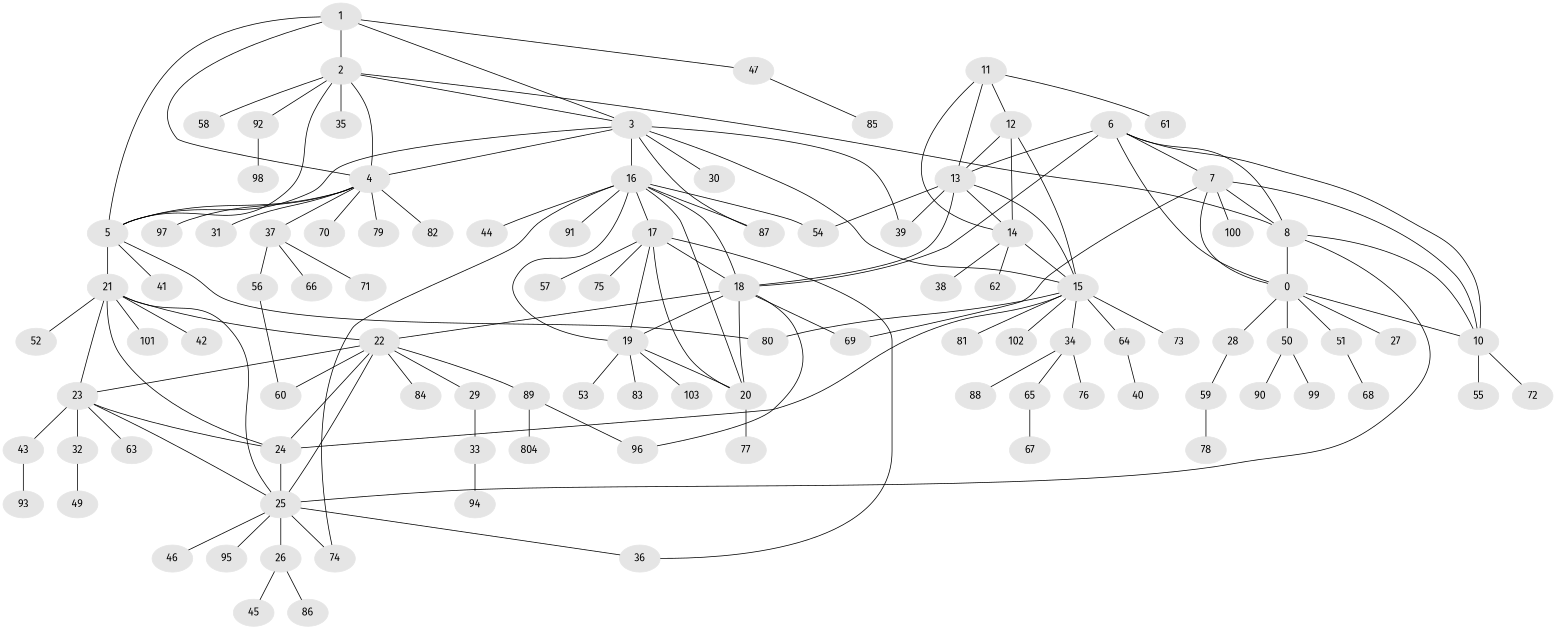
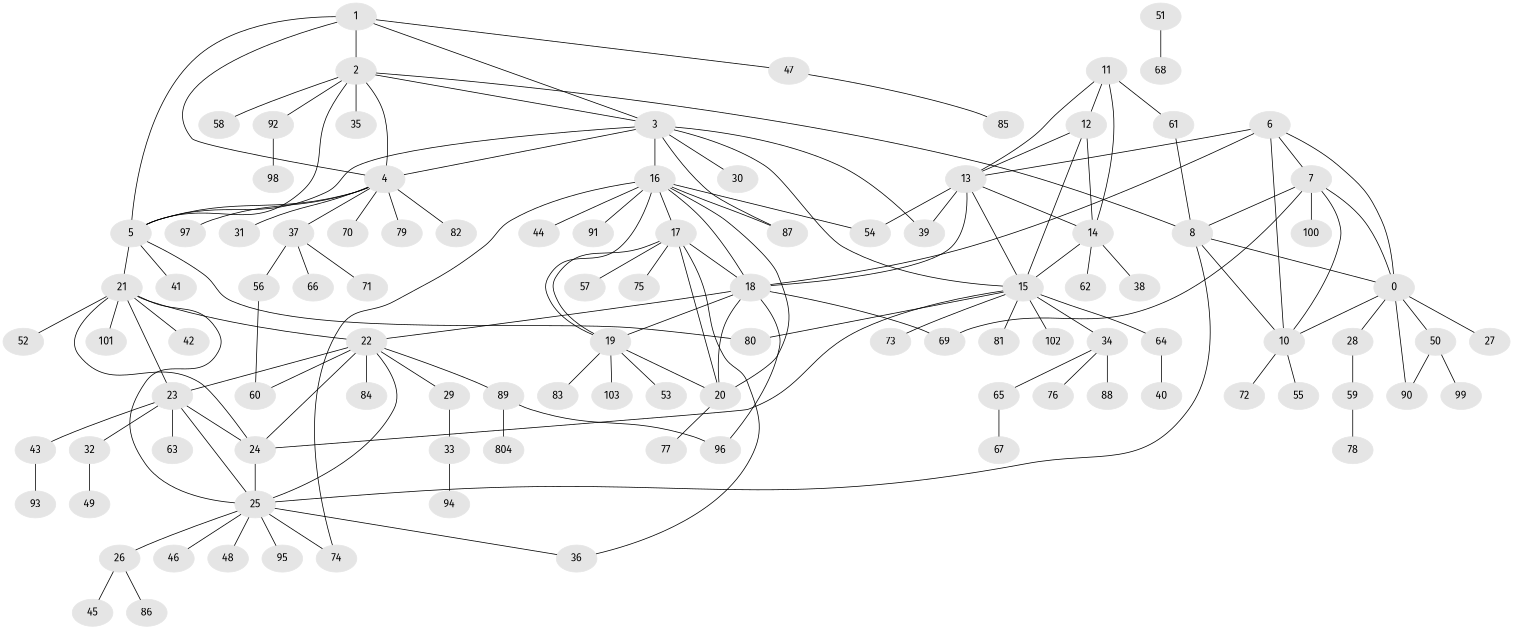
  graph {
    fontname="Fira Sans"
    node [color=gray90 fontname="Fira Sans" style=filled]
    edge [fontname="Fira Sans"]
    1
    2
    3
    4
    5
    47
    8
    35
    58
    92
    15
    16
    30
    39
    87
    31
    37
    70
    79
    82
    97
    21
    41
    80
    85
    n26 [label=0]
    10
    25
    98
    24
    34
    64
    73
    81
    102
    18
    54
    17
    19
    20
    44
    74
    91
    56
    66
    71
    22
    23
    42
    52
    101
    6
    7
    13
    69
    100
    27
    28
    50
    51
    55
    72
    14
    96
    36
    26
    46
+   48
    95
    59
    90
    99
    68
    11
    12
    61
    38
    62
    65
    76
    88
    40
    57
    75
    53
    83
    103
    77
    29
    60
    84
    89
    32
    43
    63
    33
    n97 [label=804]
    49
    93
    45
    86
    78
    94
    67
    1 -- 2
    1 -- 3
    1 -- 4
    1 -- 5
    1 -- 47
    2 -- 3
    2 -- 4
    2 -- 5
    2 -- 8
    2 -- 35
    2 -- 58
    2 -- 92
    3 -- 4
    3 -- 5
    3 -- 15
    3 -- 16
    3 -- 30
    3 -- 39
    3 -- 87
    4 -- 5
    4 -- 31
    4 -- 37
    4 -- 70
    4 -- 79
    4 -- 82
    4 -- 97
    5 -- 21
    5 -- 41
    5 -- 80
    47 -- 85
    8 -- n26
    8 -- 10
    8 -- 25
    92 -- 98
    15 -- 80
    15 -- 24
    15 -- 34
    15 -- 64
    15 -- 73
    15 -- 81
    15 -- 102
    16 -- 87
    16 -- 18
    16 -- 54
    16 -- 17
    16 -- 19
    16 -- 20
    16 -- 44
    16 -- 74
    16 -- 91
    37 -- 56
    37 -- 66
    37 -- 71
    21 -- 25
    21 -- 24
    21 -- 22
    21 -- 23
    21 -- 42
    21 -- 52
    21 -- 101
    n26 -- 10
    n26 -- 27
    n26 -- 28
    n26 -- 50
-   n26 -- 51
+   n26 -- 90
    10 -- 55
    10 -- 72
    25 -- 74
    25 -- 36
    25 -- 26
    25 -- 46
+   25 -- 48
    25 -- 95
    24 -- 25
    34 -- 65
    34 -- 76
    34 -- 88
    64 -- 40
    18 -- 19
    18 -- 20
    18 -- 22
    18 -- 69
    18 -- 96
    17 -- 18
    17 -- 19
    17 -- 20
    17 -- 36
    17 -- 57
    17 -- 75
    19 -- 20
    19 -- 53
    19 -- 83
    19 -- 103
    20 -- 77
    56 -- 60
    22 -- 25
    22 -- 24
    22 -- 23
    22 -- 29
    22 -- 60
    22 -- 84
    22 -- 89
    23 -- 25
    23 -- 24
    23 -- 32
    23 -- 43
    23 -- 63
-   6 -- 8
+   61 -- 8
    6 -- n26
    6 -- 10
    6 -- 18
    6 -- 7
    6 -- 13
    7 -- 8
    7 -- n26
    7 -- 10
    7 -- 69
    7 -- 100
    13 -- 15
    13 -- 39
    13 -- 18
    13 -- 54
    13 -- 14
    28 -- 59
    50 -- 90
    50 -- 99
    51 -- 68
    14 -- 15
    14 -- 38
    14 -- 62
    26 -- 45
    26 -- 86
    59 -- 78
    11 -- 13
    11 -- 14
    11 -- 12
    11 -- 61
    12 -- 15
    12 -- 13
    12 -- 14
    65 -- 67
    29 -- 33
    89 -- 96
    89 -- n97
    32 -- 49
    43 -- 93
    33 -- 94
  }
